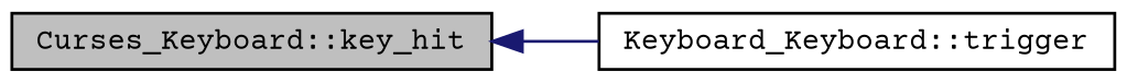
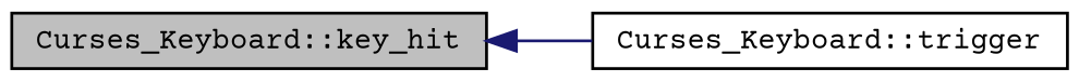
  digraph {
    rankdir=LR
    fontname="Courier Prime"
    node [color=black fontname="Courier Prime" fontsize=10 shape=record]
    n1 [fillcolor=grey75 fontcolor=black height=0.2 label="Curses_Keyboard::key_hit" style=filled width=0.4]
-   n2 [height=0.2 label="Keyboard_Keyboard::trigger" width=0.4]
+   n2 [height=0.2 label="Curses_Keyboard::trigger" width=0.4]
    n1 -> n2 [color=midnightblue dir=back fontname="Courier Prime" fontsize=10 labelfontname=Helvetica labelfontsize=10 style=solid]
  }
